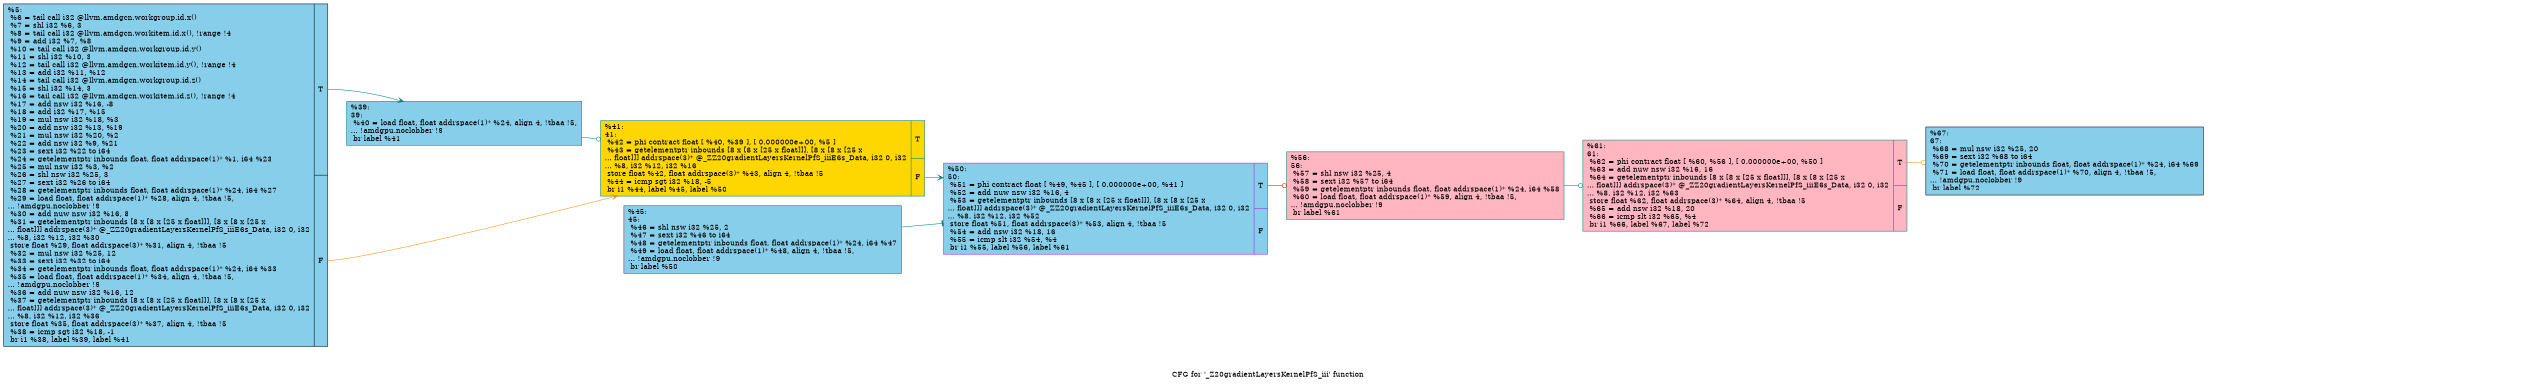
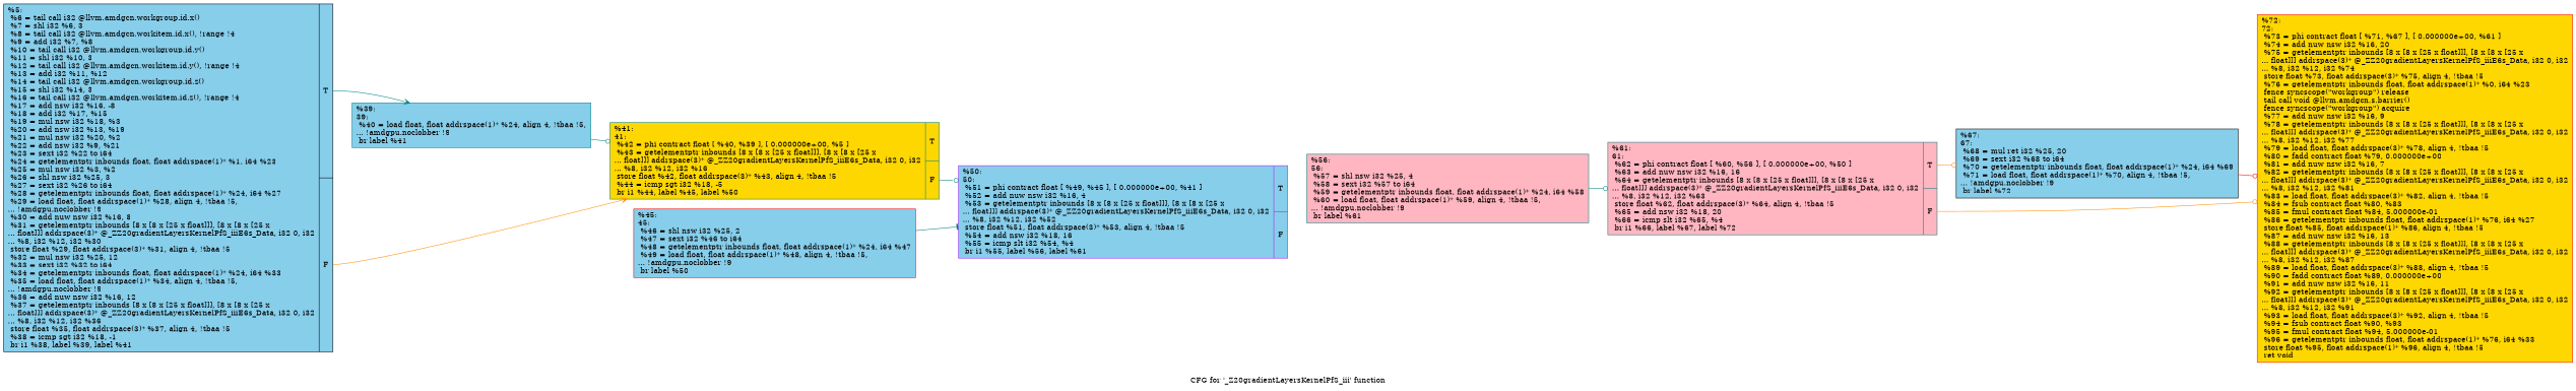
  digraph {
    label="CFG for '_Z20gradientLayersKernelPfS_iii' function"
    rankdir=LR
    node [color=teal fillcolor=skyblue shape=record style=filled]
    edge [arrowhead=odot color=teal]
    n1 [color=black label="{%5:\l  %6 = tail call i32 @llvm.amdgcn.workgroup.id.x()\l  %7 = shl i32 %6, 3\l  %8 = tail call i32 @llvm.amdgcn.workitem.id.x(), !range !4\l  %9 = add i32 %7, %8\l  %10 = tail call i32 @llvm.amdgcn.workgroup.id.y()\l  %11 = shl i32 %10, 3\l  %12 = tail call i32 @llvm.amdgcn.workitem.id.y(), !range !4\l  %13 = add i32 %11, %12\l  %14 = tail call i32 @llvm.amdgcn.workgroup.id.z()\l  %15 = shl i32 %14, 3\l  %16 = tail call i32 @llvm.amdgcn.workitem.id.z(), !range !4\l  %17 = add nsw i32 %16, -8\l  %18 = add i32 %17, %15\l  %19 = mul nsw i32 %18, %3\l  %20 = add nsw i32 %13, %19\l  %21 = mul nsw i32 %20, %2\l  %22 = add nsw i32 %9, %21\l  %23 = sext i32 %22 to i64\l  %24 = getelementptr inbounds float, float addrspace(1)* %1, i64 %23\l  %25 = mul nsw i32 %3, %2\l  %26 = shl nsw i32 %25, 3\l  %27 = sext i32 %26 to i64\l  %28 = getelementptr inbounds float, float addrspace(1)* %24, i64 %27\l  %29 = load float, float addrspace(1)* %28, align 4, !tbaa !5,\l... !amdgpu.noclobber !9\l  %30 = add nuw nsw i32 %16, 8\l  %31 = getelementptr inbounds [8 x [8 x [25 x float]]], [8 x [8 x [25 x\l... float]]] addrspace(3)* @_ZZ20gradientLayersKernelPfS_iiiE6s_Data, i32 0, i32\l... %8, i32 %12, i32 %30\l  store float %29, float addrspace(3)* %31, align 4, !tbaa !5\l  %32 = mul nsw i32 %25, 12\l  %33 = sext i32 %32 to i64\l  %34 = getelementptr inbounds float, float addrspace(1)* %24, i64 %33\l  %35 = load float, float addrspace(1)* %34, align 4, !tbaa !5,\l... !amdgpu.noclobber !9\l  %36 = add nuw nsw i32 %16, 12\l  %37 = getelementptr inbounds [8 x [8 x [25 x float]]], [8 x [8 x [25 x\l... float]]] addrspace(3)* @_ZZ20gradientLayersKernelPfS_iiiE6s_Data, i32 0, i32\l... %8, i32 %12, i32 %36\l  store float %35, float addrspace(3)* %37, align 4, !tbaa !5\l  %38 = icmp sgt i32 %18, -1\l  br i1 %38, label %39, label %41\l|{<s0>T|<s1>F}}"]
    n2 [label="{%39:\l39:                                               \l  %40 = load float, float addrspace(1)* %24, align 4, !tbaa !5,\l... !amdgpu.noclobber !9\l  br label %41\l}"]
    n3 [fillcolor=gold label="{%41:\l41:                                               \l  %42 = phi contract float [ %40, %39 ], [ 0.000000e+00, %5 ]\l  %43 = getelementptr inbounds [8 x [8 x [25 x float]]], [8 x [8 x [25 x\l... float]]] addrspace(3)* @_ZZ20gradientLayersKernelPfS_iiiE6s_Data, i32 0, i32\l... %8, i32 %12, i32 %16\l  store float %42, float addrspace(3)* %43, align 4, !tbaa !5\l  %44 = icmp sgt i32 %18, -5\l  br i1 %44, label %45, label %50\l|{<s0>T|<s1>F}}"]
    n4 [color=purple label="{%50:\l50:                                               \l  %51 = phi contract float [ %49, %45 ], [ 0.000000e+00, %41 ]\l  %52 = add nuw nsw i32 %16, 4\l  %53 = getelementptr inbounds [8 x [8 x [25 x float]]], [8 x [8 x [25 x\l... float]]] addrspace(3)* @_ZZ20gradientLayersKernelPfS_iiiE6s_Data, i32 0, i32\l... %8, i32 %12, i32 %52\l  store float %51, float addrspace(3)* %53, align 4, !tbaa !5\l  %54 = add nsw i32 %18, 16\l  %55 = icmp slt i32 %54, %4\l  br i1 %55, label %56, label %61\l|{<s0>T|<s1>F}}"]
    n5 [color=red label="{%45:\l45:                                               \l  %46 = shl nsw i32 %25, 2\l  %47 = sext i32 %46 to i64\l  %48 = getelementptr inbounds float, float addrspace(1)* %24, i64 %47\l  %49 = load float, float addrspace(1)* %48, align 4, !tbaa !5,\l... !amdgpu.noclobber !9\l  br label %50\l}"]
    n6 [fillcolor=lightpink label="{%56:\l56:                                               \l  %57 = shl nsw i32 %25, 4\l  %58 = sext i32 %57 to i64\l  %59 = getelementptr inbounds float, float addrspace(1)* %24, i64 %58\l  %60 = load float, float addrspace(1)* %59, align 4, !tbaa !5,\l... !amdgpu.noclobber !9\l  br label %61\l}"]
    n7 [fillcolor=lightpink label="{%61:\l61:                                               \l  %62 = phi contract float [ %60, %56 ], [ 0.000000e+00, %50 ]\l  %63 = add nuw nsw i32 %16, 16\l  %64 = getelementptr inbounds [8 x [8 x [25 x float]]], [8 x [8 x [25 x\l... float]]] addrspace(3)* @_ZZ20gradientLayersKernelPfS_iiiE6s_Data, i32 0, i32\l... %8, i32 %12, i32 %63\l  store float %62, float addrspace(3)* %64, align 4, !tbaa !5\l  %65 = add nsw i32 %18, 20\l  %66 = icmp slt i32 %65, %4\l  br i1 %66, label %67, label %72\l|{<s0>T|<s1>F}}"]
-   n8 [color=black label="{%67:\l67:                                               \l  %68 = mul nsw i32 %25, 20\l  %69 = sext i32 %68 to i64\l  %70 = getelementptr inbounds float, float addrspace(1)* %24, i64 %69\l  %71 = load float, float addrspace(1)* %70, align 4, !tbaa !5,\l... !amdgpu.noclobber !9\l  br label %72\l}"]
+   n8 [color=black label="{%67:\l67:                                               \l  %68 = mul ret i32 %25, 20\l  %69 = sext i32 %68 to i64\l  %70 = getelementptr inbounds float, float addrspace(1)* %24, i64 %69\l  %71 = load float, float addrspace(1)* %70, align 4, !tbaa !5,\l... !amdgpu.noclobber !9\l  br label %72\l}"]
+   n9 [color=red fillcolor=gold label="{%72:\l72:                                               \l  %73 = phi contract float [ %71, %67 ], [ 0.000000e+00, %61 ]\l  %74 = add nuw nsw i32 %16, 20\l  %75 = getelementptr inbounds [8 x [8 x [25 x float]]], [8 x [8 x [25 x\l... float]]] addrspace(3)* @_ZZ20gradientLayersKernelPfS_iiiE6s_Data, i32 0, i32\l... %8, i32 %12, i32 %74\l  store float %73, float addrspace(3)* %75, align 4, !tbaa !5\l  %76 = getelementptr inbounds float, float addrspace(1)* %0, i64 %23\l  fence syncscope(\"workgroup\") release\l  tail call void @llvm.amdgcn.s.barrier()\l  fence syncscope(\"workgroup\") acquire\l  %77 = add nuw nsw i32 %16, 9\l  %78 = getelementptr inbounds [8 x [8 x [25 x float]]], [8 x [8 x [25 x\l... float]]] addrspace(3)* @_ZZ20gradientLayersKernelPfS_iiiE6s_Data, i32 0, i32\l... %8, i32 %12, i32 %77\l  %79 = load float, float addrspace(3)* %78, align 4, !tbaa !5\l  %80 = fadd contract float %79, 0.000000e+00\l  %81 = add nuw nsw i32 %16, 7\l  %82 = getelementptr inbounds [8 x [8 x [25 x float]]], [8 x [8 x [25 x\l... float]]] addrspace(3)* @_ZZ20gradientLayersKernelPfS_iiiE6s_Data, i32 0, i32\l... %8, i32 %12, i32 %81\l  %83 = load float, float addrspace(3)* %82, align 4, !tbaa !5\l  %84 = fsub contract float %80, %83\l  %85 = fmul contract float %84, 5.000000e-01\l  %86 = getelementptr inbounds float, float addrspace(1)* %76, i64 %27\l  store float %85, float addrspace(1)* %86, align 4, !tbaa !5\l  %87 = add nuw nsw i32 %16, 13\l  %88 = getelementptr inbounds [8 x [8 x [25 x float]]], [8 x [8 x [25 x\l... float]]] addrspace(3)* @_ZZ20gradientLayersKernelPfS_iiiE6s_Data, i32 0, i32\l... %8, i32 %12, i32 %87\l  %89 = load float, float addrspace(3)* %88, align 4, !tbaa !5\l  %90 = fadd contract float %89, 0.000000e+00\l  %91 = add nuw nsw i32 %16, 11\l  %92 = getelementptr inbounds [8 x [8 x [25 x float]]], [8 x [8 x [25 x\l... float]]] addrspace(3)* @_ZZ20gradientLayersKernelPfS_iiiE6s_Data, i32 0, i32\l... %8, i32 %12, i32 %91\l  %93 = load float, float addrspace(3)* %92, align 4, !tbaa !5\l  %94 = fsub contract float %90, %93\l  %95 = fmul contract float %94, 5.000000e-01\l  %96 = getelementptr inbounds float, float addrspace(1)* %76, i64 %33\l  store float %95, float addrspace(1)* %96, align 4, !tbaa !5\l  ret void\l}"]
    n1 -> n2 [arrowhead=vee tailport=s0]
    n1 -> n3 [arrowhead=vee color=darkorange tailport=s1]
    n2 -> n3
-   n3 -> n4 [arrowhead=vee tailport=s1]
-   n4 -> n6 [color=red tailport=s0]
+   n3 -> n4 [tailport=s1]
    n5 -> n4 [arrowhead=tee]
    n6 -> n7
    n7 -> n8 [color=darkorange tailport=s0]
+   n7 -> n9 [color=darkorange tailport=s1]
+   n8 -> n9 [color=red]
  }
